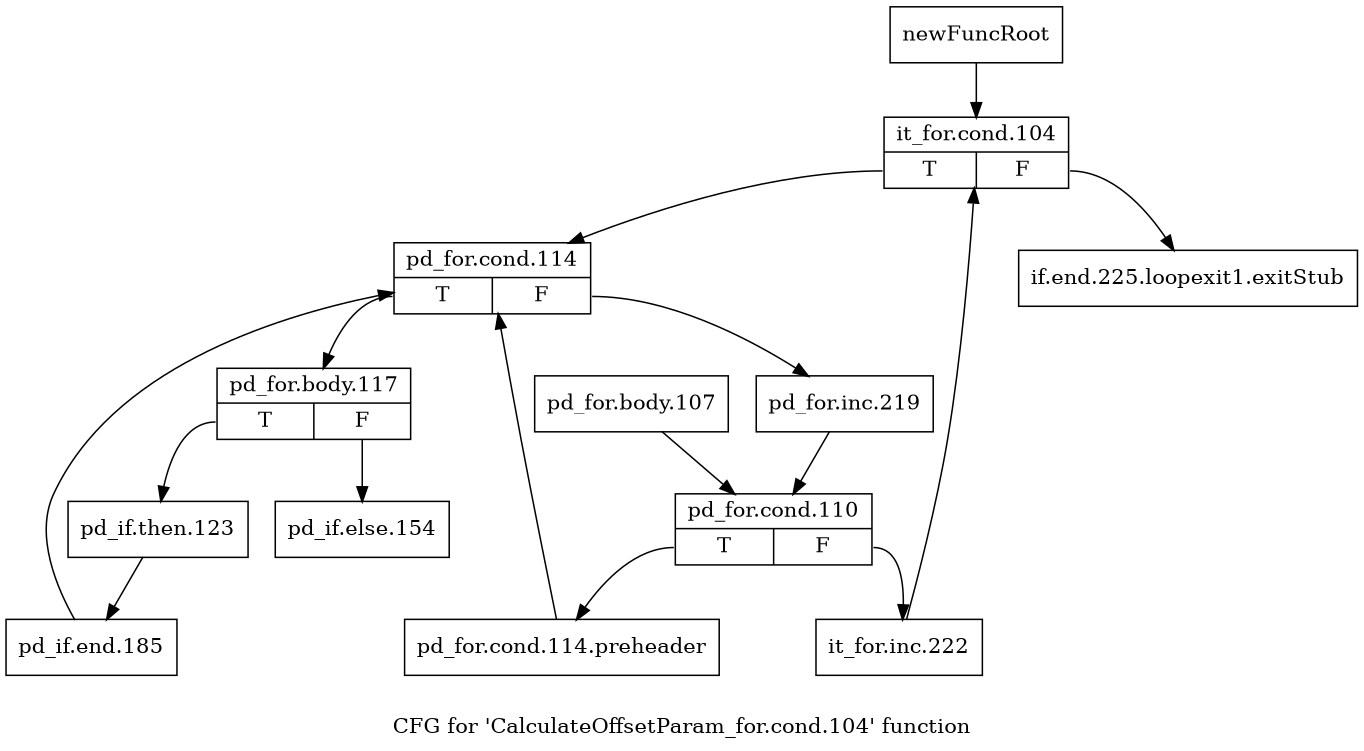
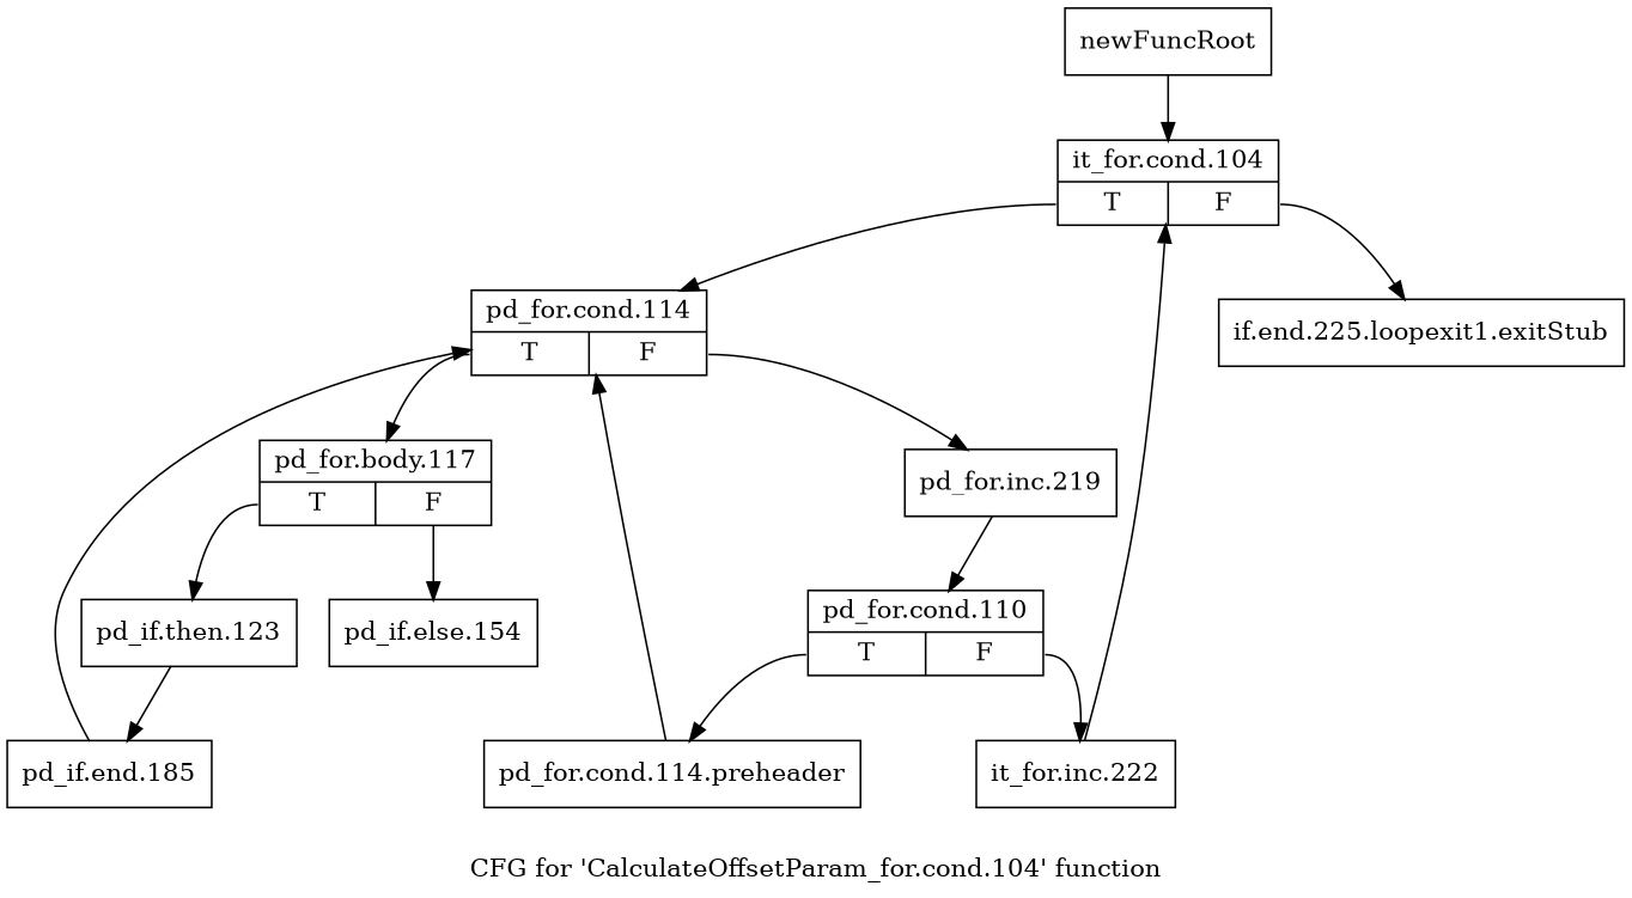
  digraph {
    label="CFG for 'CalculateOffsetParam_for.cond.104' function"
    node [shape=record]
    n1 [label="{newFuncRoot}"]
    n2 [label="{it_for.cond.104|{<s0>T|<s1>F}}"]
    n3 [label="{if.end.225.loopexit1.exitStub}"]
    n4 [label="{pd_for.cond.114|{<s0>T|<s1>F}}"]
-   n5 [label="{pd_for.body.107}"]
    n6 [label="{pd_for.cond.110|{<s0>T|<s1>F}}"]
    n7 [label="{pd_for.cond.114.preheader}"]
    n8 [label="{it_for.inc.222}"]
    n9 [label="{pd_for.body.117|{<s0>T|<s1>F}}"]
    n10 [label="{pd_for.inc.219}"]
    n11 [label="{pd_if.then.123}"]
    n12 [label="{pd_if.else.154}"]
    n13 [label="{pd_if.end.185}"]
    n1 -> n2
    n2 -> n3 [tailport=s1]
    n2 -> n4 [tailport=s0]
    n4 -> n9 [tailport=s0]
    n4 -> n10 [tailport=s1]
-   n5 -> n6
    n6 -> n7 [tailport=s0]
    n6 -> n8 [tailport=s1]
    n7 -> n4
    n8 -> n2
    n9 -> n11 [tailport=s0]
    n9 -> n12 [tailport=s1]
    n10 -> n6
    n11 -> n13
    n13 -> n4
  }
